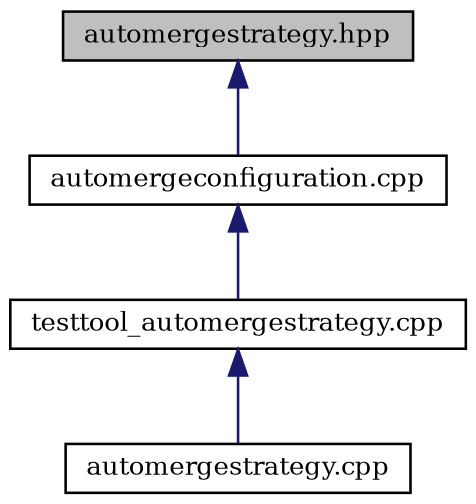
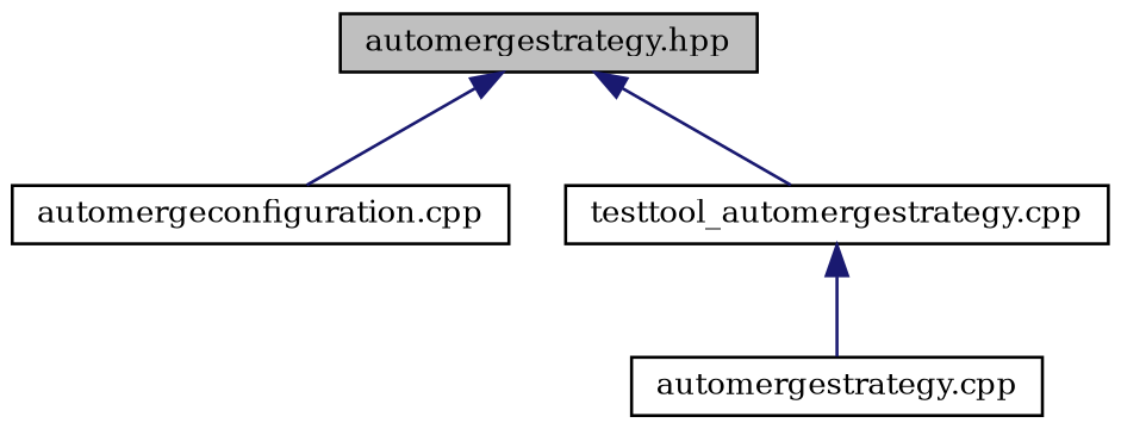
  digraph {
    fontname="DejaVu Serif"
    node [color=black fillcolor=white fontname="DejaVu Serif" fontsize=10 shape=record style=filled]
    edge [color=midnightblue dir=back fontname="DejaVu Serif" fontsize=10 labelfontname=Helvetica labelfontsize=10 style=solid]
    n1 [fillcolor=grey75 fontcolor=black height=0.2 label="automergestrategy.hpp" width=0.4]
    n2 [height=0.2 label="automergeconfiguration.cpp" width=0.4]
    n3 [height=0.2 label="testtool_automergestrategy.cpp" width=0.4]
    n4 [height=0.2 label="automergestrategy.cpp" width=0.4]
    n1 -> n2
-   n2 -> n3
+   n1 -> n3
    n3 -> n4
  }
